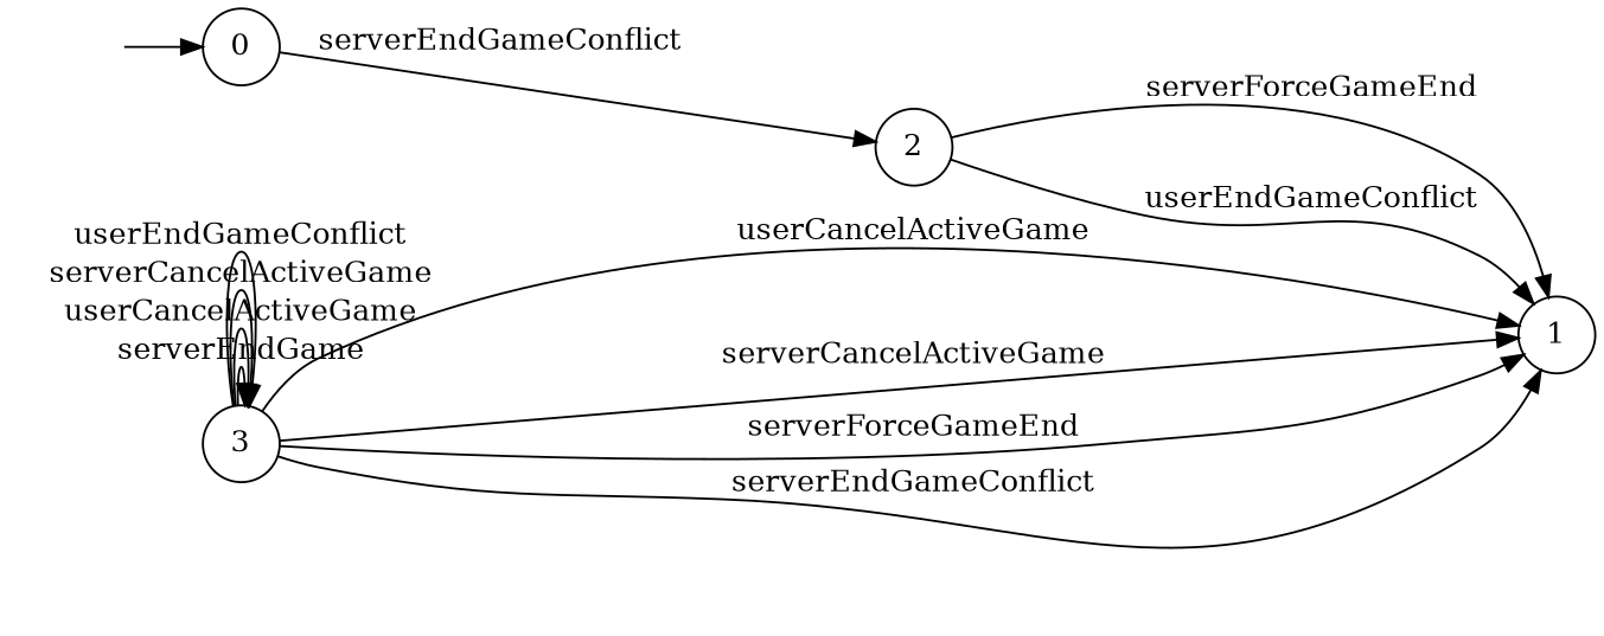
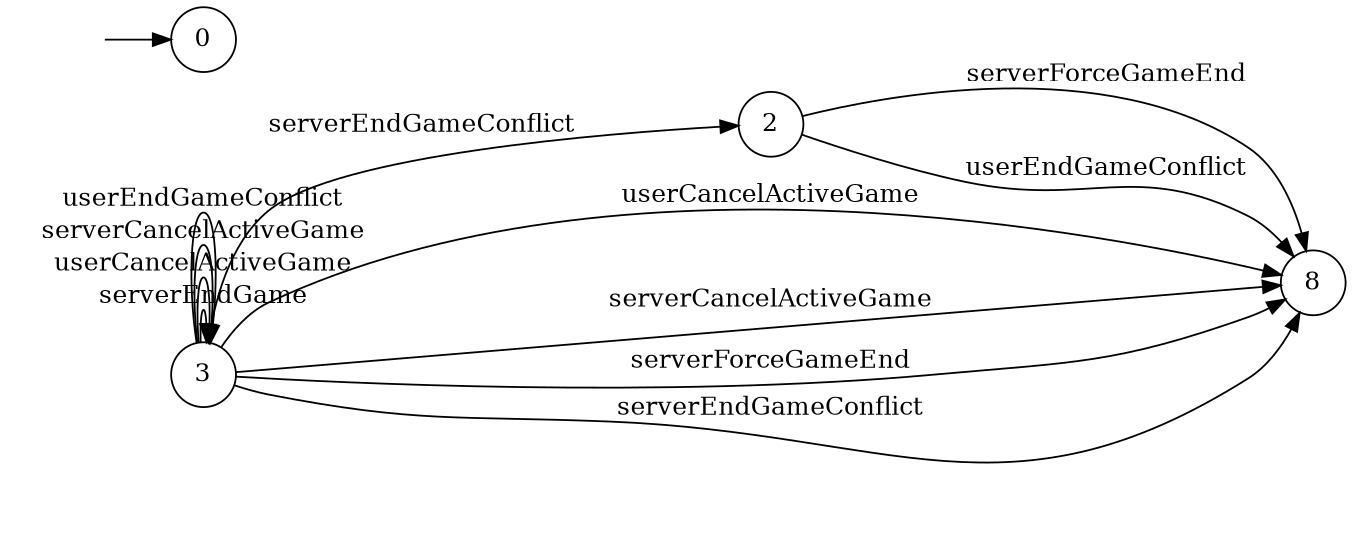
  digraph {
    rankdir=LR
    node [shape=circle]
    "" [shape=plaintext]
    n2 [label=0]
    n3 [label=3]
-   n4 [label=1]
+   n4 [label=8]
    n5 [label=2]
    "" -> n2
    n3 -> n3 [label=serverEndGame]
    n3 -> n3 [label=userCancelActiveGame]
    n3 -> n3 [label=serverCancelActiveGame]
    n3 -> n3 [label=userEndGameConflict]
    n3 -> n4 [label=userCancelActiveGame]
    n3 -> n4 [label=serverCancelActiveGame]
    n3 -> n4 [label=serverForceGameEnd]
    n3 -> n4 [label=serverEndGameConflict]
-   n2 -> n5 [label=serverEndGameConflict]
+   n3 -> n5 [label=serverEndGameConflict]
    n5 -> n4 [label=serverForceGameEnd]
    n5 -> n4 [label=userEndGameConflict]
  }
